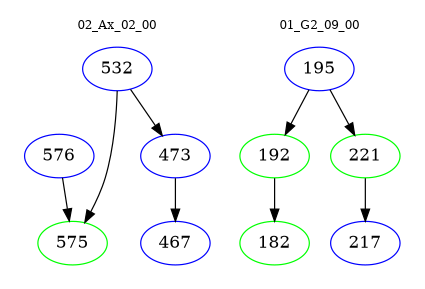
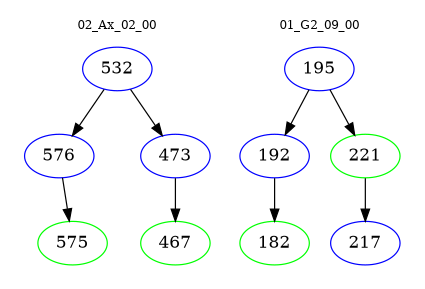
  digraph {
    node [color=blue]
    edge [color=black]
    n1 [label=532]
    n2 [label=576]
    n3 [label=473]
    n4 [color=green label=575]
-   n5 [label=467]
+   n5 [color=green label=467]
    n6 [label=195]
-   n7 [color=green label=192]
+   n7 [label=192]
    n8 [color=green label=221]
    n9 [color=green label=182]
    n10 [label=217]
    subgraph cluster_1 {
      color=white
      fontsize=10
      label="02_Ax_02_00"
      n1
      n2
      n3
      n4
      n5
    }
    subgraph cluster_2 {
      color=white
      fontsize=10
      label="01_G2_09_00"
      n6
      n7
      n8
      n9
      n10
    }
-   n1 -> n4
+   n1 -> n2
    n1 -> n3
    n2 -> n4
    n3 -> n5
    n6 -> n7
    n6 -> n8
    n7 -> n9
    n8 -> n10
  }
